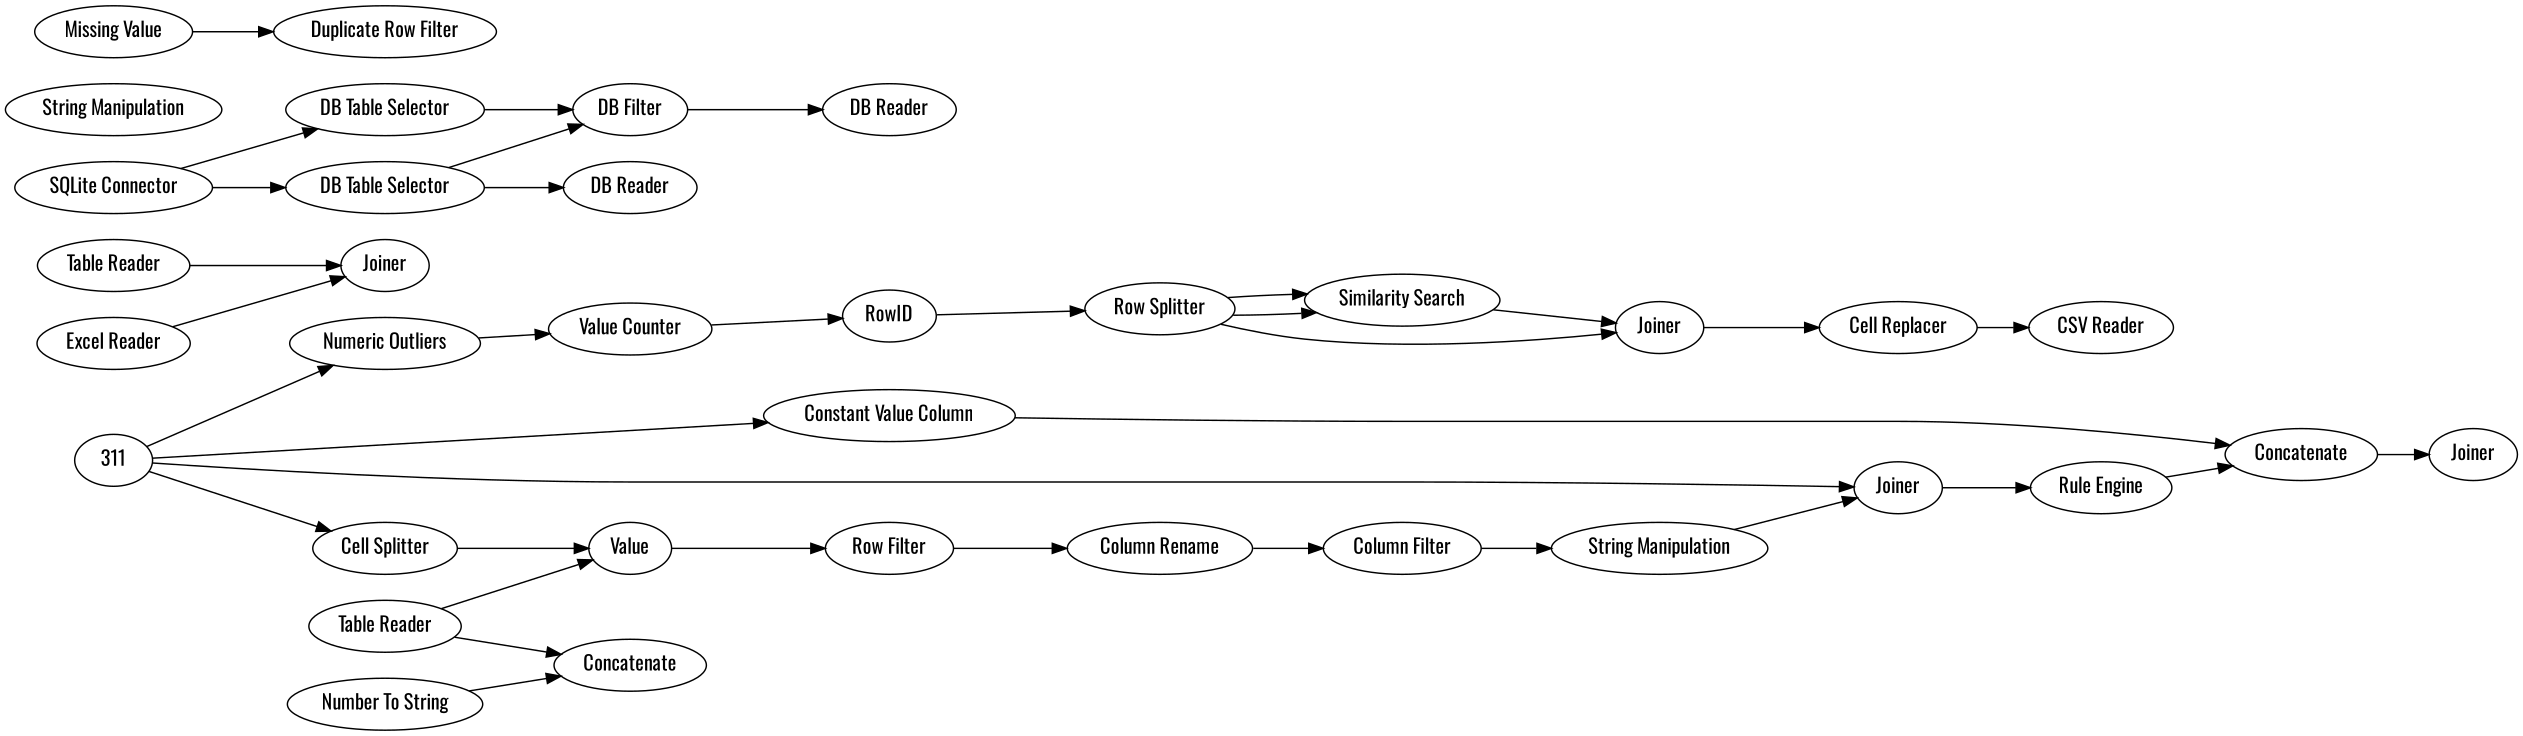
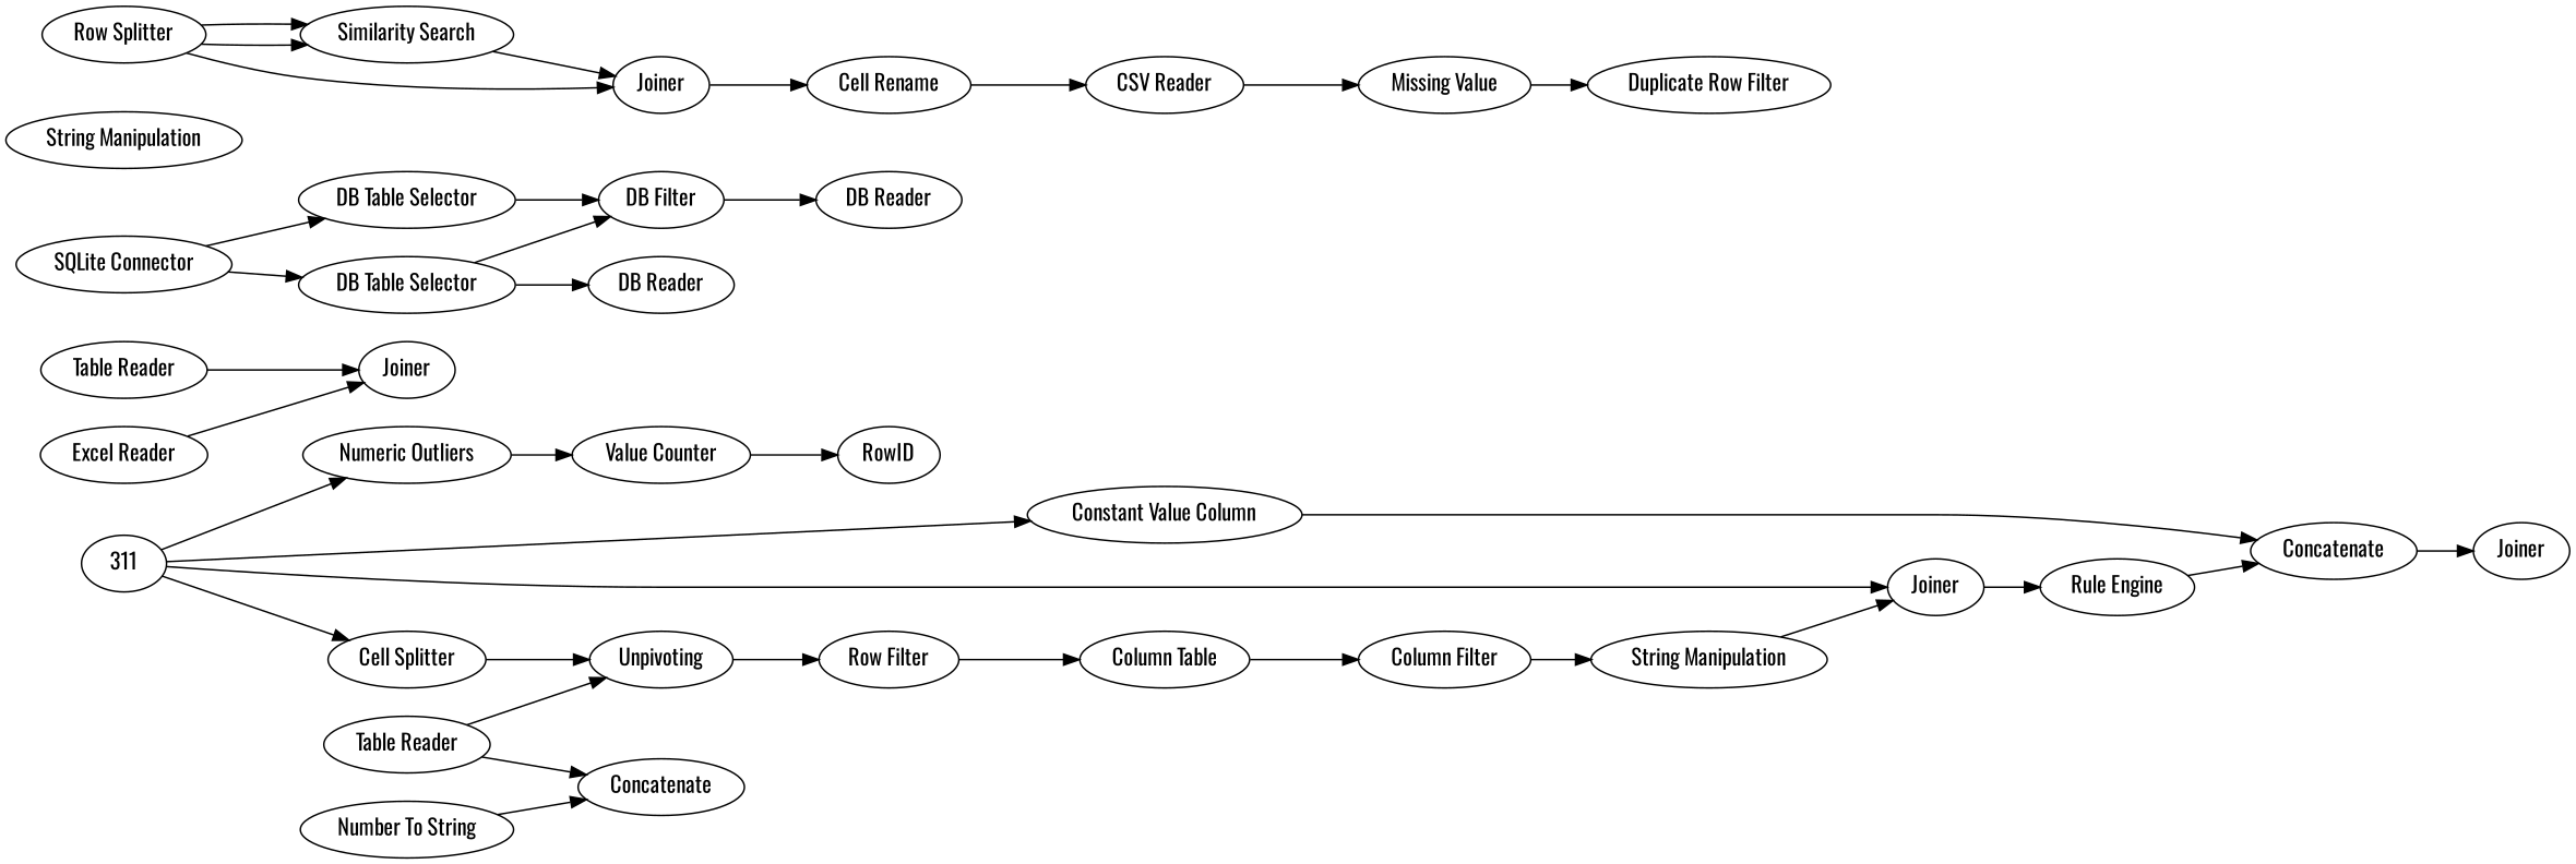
  digraph {
    fontname=Oswald
    rankdir=LR
    node [fontname=Oswald]
    edge [fontname=Oswald]
    n1 [label="Constant Value Column"]
    n2 [label=Concatenate]
    n3 [label=Joiner]
    n4 [label="Rule Engine"]
    n5 [label="Table Reader"]
    n6 [label=Joiner]
    n7 [label="Excel Reader"]
    n8 [label=Joiner]
    n9 [label="SQLite Connector"]
    n10 [label="DB Table Selector"]
    n11 [label="DB Table Selector"]
    n12 [label="DB Filter"]
    n13 [label="DB Reader"]
    n14 [label="DB Reader"]
-   n15 [label="Column Rename"]
+   n15 [label="Column Table"]
    n16 [label="Column Filter"]
    n17 [label="String Manipulation"]
-   n18 [label=Value]
+   n18 [label=Unpivoting]
    n19 [label="Row Filter"]
    n20 [label="Cell Splitter"]
    n21 [label="String Manipulation"]
    n22 [label="Numeric Outliers"]
    n23 [label="Value Counter"]
    n24 [label=RowID]
    n25 [label="Missing Value"]
    n26 [label="Duplicate Row Filter"]
    n27 [label="CSV Reader"]
    n28 [label="Number To String"]
    n29 [label=Concatenate]
-   n30 [label="Cell Replacer"]
+   n30 [label="Cell Rename"]
    n31 [label="Similarity Search"]
    n32 [label=Joiner]
    n33 [label="Row Splitter"]
    n34 [label="Table Reader"]
    311
    n1 -> n2
    n2 -> n3
    n4 -> n2
    n5 -> n6
    n7 -> n6
    n8 -> n4
    n9 -> n10
    n9 -> n11
    n10 -> n12
    n10 -> n13
    n11 -> n12
    n12 -> n14
    n15 -> n16
    n16 -> n17
    n17 -> n8
    n18 -> n19
    n19 -> n15
    n20 -> n18
    n22 -> n23
    n23 -> n24
-   n24 -> n33
    n25 -> n26
+   n27 -> n25
    n28 -> n29
    n30 -> n27
    n31 -> n32
    n32 -> n30
    n33 -> n31
    n33 -> n31
    n33 -> n32
    n34 -> n18
    n34 -> n29
    311 -> n1
    311 -> n8
    311 -> n20
    311 -> n22
  }
